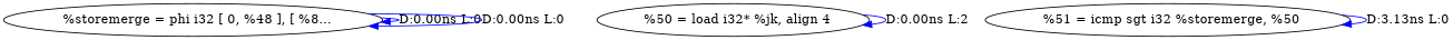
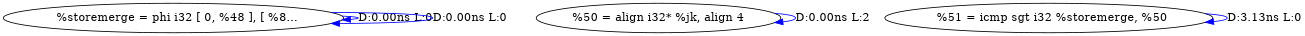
  digraph {
    edge [color=blue]
    n1 [label="  %storemerge = phi i32 [ 0, %48 ], [ %8..."]
-   n2 [label="  %50 = load i32* %jk, align 4"]
+   n2 [label="%50 = align i32* %jk, align 4"]
    n3 [label="  %51 = icmp sgt i32 %storemerge, %50"]
    n1 -> n1 [label="D:0.00ns L:0"]
    n1 -> n1 [label="D:0.00ns L:0"]
    n2 -> n2 [label="D:0.00ns L:2"]
    n3 -> n3 [label="D:3.13ns L:0"]
  }
